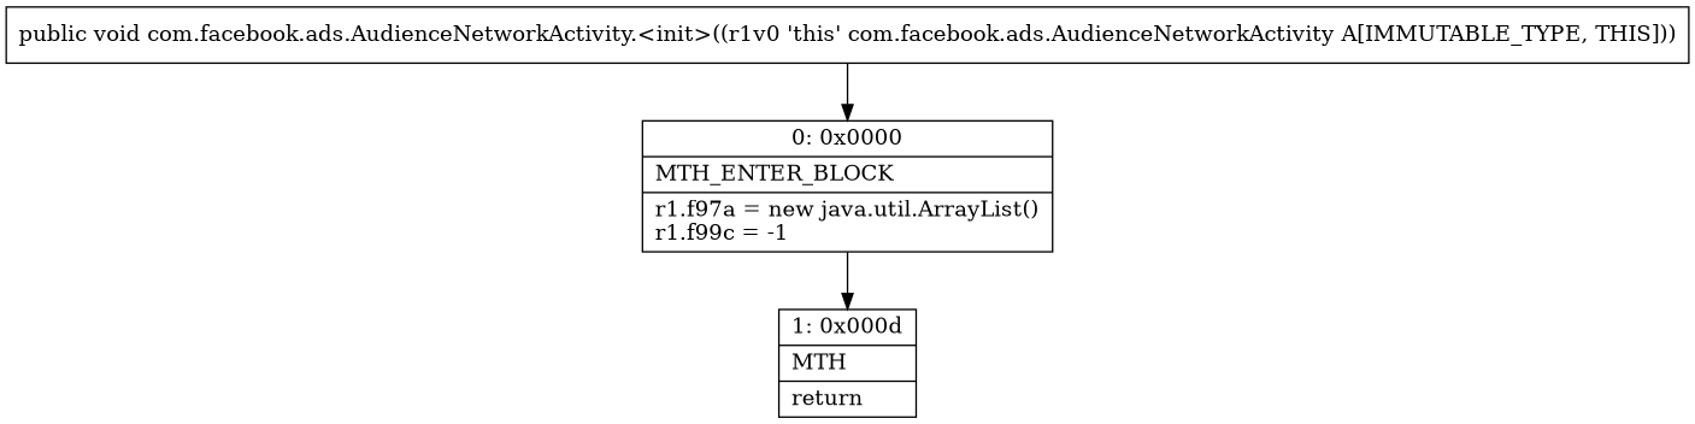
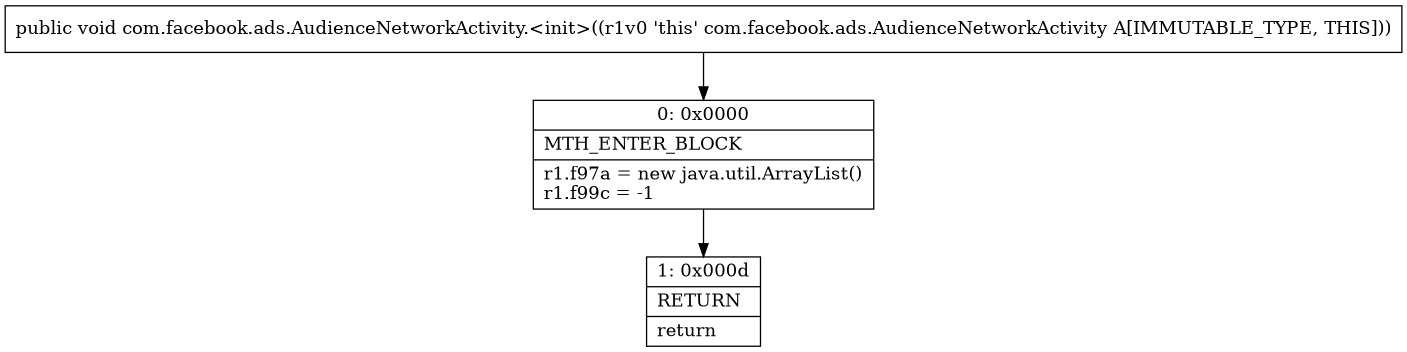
  digraph {
    node [shape=record]
    n1 [label="{0\:\ 0x0000|MTH_ENTER_BLOCK\l|r1.f97a = new java.util.ArrayList()\lr1.f99c = \-1\l}"]
-   n2 [label="{1\:\ 0x000d|MTH\l|return\l}"]
+   n2 [label="{1\:\ 0x000d|RETURN\l|return\l}"]
    n3 [label="{public void com.facebook.ads.AudienceNetworkActivity.\<init\>((r1v0 'this' com.facebook.ads.AudienceNetworkActivity A[IMMUTABLE_TYPE, THIS])) }"]
    n1 -> n2
    n3 -> n1
  }
